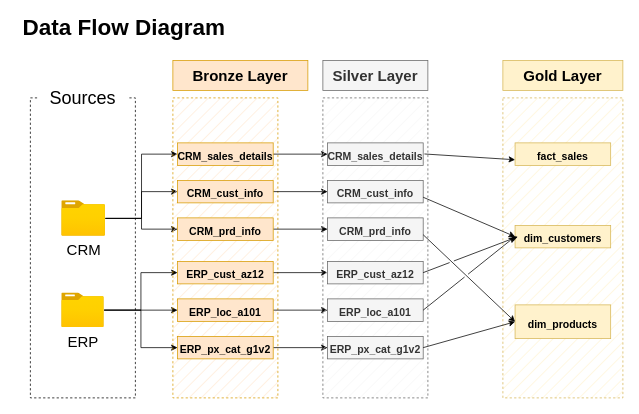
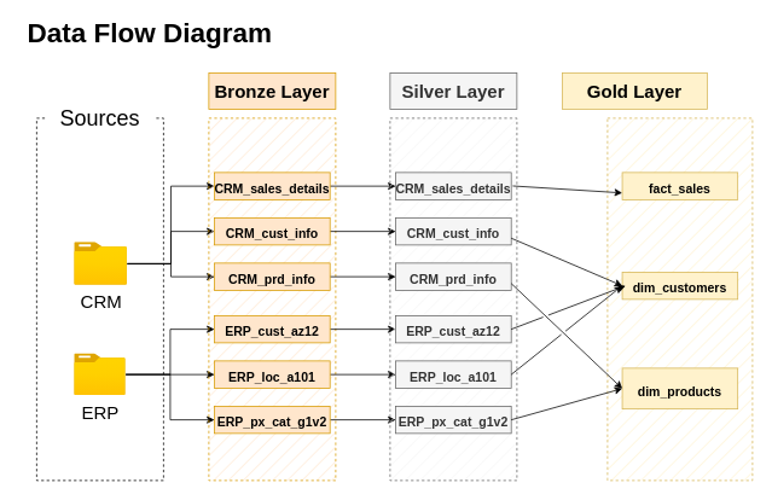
  <mxCell id="0" />
  <mxCell id="1" parent="0" />
  <mxCell id="2" value="Data Flow Diagram" style="text;html=1;align=center;verticalAlign=middle;whiteSpace=wrap;rounded=0;fontSize=30;fontStyle=1" parent="1" vertex="1"><mxGeometry x="20" y="20" width="290" height="30" as="geometry" /></mxCell>
  <mxCell id="3" value="" style="rounded=0;whiteSpace=wrap;html=1;dashed=1;fillColor=none;" parent="1" vertex="1"><mxGeometry x="40" y="130" width="140" height="400" as="geometry" /></mxCell>
  <mxCell id="4" value="Sources" style="rounded=0;whiteSpace=wrap;html=1;fontSize=24;strokeColor=none;" parent="1" vertex="1"><mxGeometry x="50" y="120" width="120" height="20" as="geometry" /></mxCell>
  <mxCell id="5" style="edgeStyle=orthogonalEdgeStyle;rounded=0;orthogonalLoop=1;jettySize=auto;html=1;" parent="1" source="8" target="18" edge="1"><mxGeometry relative="1" as="geometry" /></mxCell>
  <mxCell id="6" style="edgeStyle=orthogonalEdgeStyle;rounded=0;orthogonalLoop=1;jettySize=auto;html=1;entryX=0;entryY=0.5;entryDx=0;entryDy=0;" parent="1" source="8" target="16" edge="1"><mxGeometry relative="1" as="geometry" /></mxCell>
  <mxCell id="7" style="edgeStyle=orthogonalEdgeStyle;rounded=0;orthogonalLoop=1;jettySize=auto;html=1;entryX=0;entryY=0.5;entryDx=0;entryDy=0;" parent="1" source="8" target="20" edge="1"><mxGeometry relative="1" as="geometry" /></mxCell>
  <mxCell id="8" value="&lt;font style=&quot;font-size: 20px;&quot;&gt;CRM&lt;/font&gt;" style="image;aspect=fixed;html=1;points=[];align=center;fontSize=12;image=img/lib/azure2/general/Folder_Blank.svg;" parent="1" vertex="1"><mxGeometry x="81.66" y="267" width="58.34" height="47.35" as="geometry" /></mxCell>
  <mxCell id="9" style="edgeStyle=orthogonalEdgeStyle;rounded=0;orthogonalLoop=1;jettySize=auto;html=1;entryX=0;entryY=0.5;entryDx=0;entryDy=0;" parent="1" source="12" target="24" edge="1"><mxGeometry relative="1" as="geometry" /></mxCell>
  <mxCell id="10" style="edgeStyle=orthogonalEdgeStyle;rounded=0;orthogonalLoop=1;jettySize=auto;html=1;entryX=0;entryY=0.5;entryDx=0;entryDy=0;" parent="1" source="12" target="22" edge="1"><mxGeometry relative="1" as="geometry" /></mxCell>
  <mxCell id="11" style="edgeStyle=orthogonalEdgeStyle;rounded=0;orthogonalLoop=1;jettySize=auto;html=1;entryX=0;entryY=0.5;entryDx=0;entryDy=0;" parent="1" source="12" target="26" edge="1"><mxGeometry relative="1" as="geometry" /></mxCell>
  <mxCell id="12" value="&lt;font style=&quot;font-size: 20px;&quot;&gt;ERP&lt;/font&gt;" style="image;aspect=fixed;html=1;points=[];align=center;fontSize=12;image=img/lib/azure2/general/Folder_Blank.svg;" parent="1" vertex="1"><mxGeometry x="81.66" y="390" width="56.68" height="46" as="geometry" /></mxCell>
  <mxCell id="13" value="" style="rounded=0;whiteSpace=wrap;html=1;strokeColor=#d79b00;dashed=1;fillColor=#ffe6cc;fillStyle=hatch;" parent="1" vertex="1"><mxGeometry x="230" y="130" width="140" height="400" as="geometry" /></mxCell>
- <mxCell id="14" value="&lt;b&gt;Bronze Layer&lt;/b&gt;" style="rounded=0;whiteSpace=wrap;html=1;fillColor=#ffe6cc;strokeColor=#d79b00;fontSize=20;" parent="1" vertex="1"><mxGeometry x="230" y="80" width="180" height="40" as="geometry" /></mxCell>
+ <mxCell id="14" value="&lt;b&gt;Bronze Layer&lt;/b&gt;" style="rounded=0;whiteSpace=wrap;html=1;fillColor=#ffe6cc;strokeColor=#d79b00;fontSize=20;" parent="1" vertex="1"><mxGeometry x="230" y="80" width="140" height="40" as="geometry" /></mxCell>
  <mxCell id="15" style="edgeStyle=orthogonalEdgeStyle;rounded=0;orthogonalLoop=1;jettySize=auto;html=1;entryX=0;entryY=0.5;entryDx=0;entryDy=0;" parent="1" source="16" target="29" edge="1"><mxGeometry relative="1" as="geometry" /></mxCell>
  <mxCell id="16" value="&lt;b&gt;&lt;font style=&quot;font-size: 14px;&quot;&gt;CRM_sales_details&lt;/font&gt;&lt;/b&gt;" style="rounded=0;whiteSpace=wrap;html=1;fillColor=#ffe6cc;strokeColor=#d79b00;fontSize=20;" parent="1" vertex="1"><mxGeometry x="236.25" y="190" width="127.5" height="30" as="geometry" /></mxCell>
  <mxCell id="17" style="edgeStyle=orthogonalEdgeStyle;rounded=0;orthogonalLoop=1;jettySize=auto;html=1;entryX=0;entryY=0.5;entryDx=0;entryDy=0;" parent="1" source="18" target="30" edge="1"><mxGeometry relative="1" as="geometry" /></mxCell>
  <mxCell id="18" value="&lt;b&gt;&lt;font style=&quot;font-size: 14px;&quot;&gt;CRM_cust_info&lt;/font&gt;&lt;/b&gt;" style="rounded=0;whiteSpace=wrap;html=1;fillColor=#ffe6cc;strokeColor=#d79b00;fontSize=20;" parent="1" vertex="1"><mxGeometry x="236.25" y="240" width="127.5" height="30" as="geometry" /></mxCell>
  <mxCell id="19" style="edgeStyle=orthogonalEdgeStyle;rounded=0;orthogonalLoop=1;jettySize=auto;html=1;entryX=0;entryY=0.5;entryDx=0;entryDy=0;" parent="1" source="20" target="31" edge="1"><mxGeometry relative="1" as="geometry" /></mxCell>
  <mxCell id="20" value="&lt;b&gt;&lt;font style=&quot;font-size: 14px;&quot;&gt;CRM_prd_info&lt;/font&gt;&lt;/b&gt;" style="rounded=0;whiteSpace=wrap;html=1;fillColor=#ffe6cc;strokeColor=#d79b00;fontSize=20;" parent="1" vertex="1"><mxGeometry x="236.25" y="290" width="127.5" height="30" as="geometry" /></mxCell>
  <mxCell id="21" style="edgeStyle=orthogonalEdgeStyle;rounded=0;orthogonalLoop=1;jettySize=auto;html=1;entryX=0;entryY=0.5;entryDx=0;entryDy=0;" parent="1" source="22" target="32" edge="1"><mxGeometry relative="1" as="geometry" /></mxCell>
  <mxCell id="22" value="&lt;b&gt;&lt;font style=&quot;font-size: 14px;&quot;&gt;ERP_cust_az12&lt;/font&gt;&lt;/b&gt;" style="rounded=0;whiteSpace=wrap;html=1;fillColor=#ffe6cc;strokeColor=#d79b00;fontSize=20;" parent="1" vertex="1"><mxGeometry x="236.25" y="348" width="127.5" height="30" as="geometry" /></mxCell>
  <mxCell id="23" style="edgeStyle=orthogonalEdgeStyle;rounded=0;orthogonalLoop=1;jettySize=auto;html=1;entryX=0;entryY=0.5;entryDx=0;entryDy=0;" parent="1" source="24" target="33" edge="1"><mxGeometry relative="1" as="geometry" /></mxCell>
  <mxCell id="24" value="&lt;b&gt;&lt;font style=&quot;font-size: 14px;&quot;&gt;ERP_loc_a101&lt;/font&gt;&lt;/b&gt;" style="rounded=0;whiteSpace=wrap;html=1;fillColor=#ffe6cc;strokeColor=#d79b00;fontSize=20;" parent="1" vertex="1"><mxGeometry x="236.25" y="398" width="127.5" height="30" as="geometry" /></mxCell>
  <mxCell id="25" style="edgeStyle=orthogonalEdgeStyle;rounded=0;orthogonalLoop=1;jettySize=auto;html=1;entryX=0;entryY=0.5;entryDx=0;entryDy=0;" parent="1" source="26" target="34" edge="1"><mxGeometry relative="1" as="geometry" /></mxCell>
  <mxCell id="26" value="&lt;span style=&quot;font-size: 14px;&quot;&gt;&lt;b&gt;ERP_px_cat_g1v2&lt;/b&gt;&lt;/span&gt;" style="rounded=0;whiteSpace=wrap;html=1;fillColor=#ffe6cc;strokeColor=#d79b00;fontSize=20;" parent="1" vertex="1"><mxGeometry x="236.25" y="448" width="127.5" height="30" as="geometry" /></mxCell>
  <mxCell id="27" value="" style="rounded=0;whiteSpace=wrap;html=1;strokeColor=#666666;dashed=1;fillColor=#f5f5f5;fillStyle=hatch;fontColor=#333333;" parent="1" vertex="1"><mxGeometry x="430" y="130" width="140" height="400" as="geometry" /></mxCell>
  <mxCell id="28" value="&lt;b&gt;Silver Layer&lt;/b&gt;" style="rounded=0;whiteSpace=wrap;html=1;fillColor=#f5f5f5;strokeColor=#666666;fontSize=20;fontColor=#333333;" parent="1" vertex="1"><mxGeometry x="430" y="80" width="140" height="40" as="geometry" /></mxCell>
  <mxCell id="29" value="&lt;b&gt;&lt;font style=&quot;font-size: 14px;&quot;&gt;CRM_sales_details&lt;/font&gt;&lt;/b&gt;" style="rounded=0;whiteSpace=wrap;html=1;fillColor=#f5f5f5;strokeColor=#666666;fontSize=20;fontColor=#333333;" parent="1" vertex="1"><mxGeometry x="436.25" y="190" width="127.5" height="30" as="geometry" /></mxCell>
  <mxCell id="30" value="&lt;b&gt;&lt;font style=&quot;font-size: 14px;&quot;&gt;CRM_cust_info&lt;/font&gt;&lt;/b&gt;" style="rounded=0;whiteSpace=wrap;html=1;fillColor=#f5f5f5;strokeColor=#666666;fontSize=20;fontColor=#333333;" parent="1" vertex="1"><mxGeometry x="436.25" y="240" width="127.5" height="30" as="geometry" /></mxCell>
  <mxCell id="31" value="&lt;b&gt;&lt;font style=&quot;font-size: 14px;&quot;&gt;CRM_prd_info&lt;/font&gt;&lt;/b&gt;" style="rounded=0;whiteSpace=wrap;html=1;fillColor=#f5f5f5;strokeColor=#666666;fontSize=20;fontColor=#333333;" parent="1" vertex="1"><mxGeometry x="436.25" y="290" width="127.5" height="30" as="geometry" /></mxCell>
  <mxCell id="32" value="&lt;b&gt;&lt;font style=&quot;font-size: 14px;&quot;&gt;ERP_cust_az12&lt;/font&gt;&lt;/b&gt;" style="rounded=0;whiteSpace=wrap;html=1;fillColor=#f5f5f5;strokeColor=#666666;fontSize=20;fontColor=#333333;" parent="1" vertex="1"><mxGeometry x="436.25" y="348" width="127.5" height="30" as="geometry" /></mxCell>
  <mxCell id="33" value="&lt;b&gt;&lt;font style=&quot;font-size: 14px;&quot;&gt;ERP_loc_a101&lt;/font&gt;&lt;/b&gt;" style="rounded=0;whiteSpace=wrap;html=1;fillColor=#f5f5f5;strokeColor=#666666;fontSize=20;fontColor=#333333;" parent="1" vertex="1"><mxGeometry x="436.25" y="398" width="127.5" height="30" as="geometry" /></mxCell>
  <mxCell id="34" value="&lt;span style=&quot;font-size: 14px;&quot;&gt;&lt;b&gt;ERP_px_cat_g1v2&lt;/b&gt;&lt;/span&gt;" style="rounded=0;whiteSpace=wrap;html=1;fillColor=#f5f5f5;strokeColor=#666666;fontSize=20;fontColor=#333333;" parent="1" vertex="1"><mxGeometry x="436.25" y="448" width="127.5" height="30" as="geometry" /></mxCell>
  <mxCell id="35" value="" style="rounded=0;whiteSpace=wrap;html=1;strokeColor=#d6b656;dashed=1;fillColor=#fff2cc;fillStyle=hatch;" vertex="1" parent="1"><mxGeometry x="670" y="130" width="160" height="400" as="geometry" /></mxCell>
- <mxCell id="36" value="&lt;b&gt;Gold Layer&lt;/b&gt;" style="rounded=0;whiteSpace=wrap;html=1;fillColor=#fff2cc;strokeColor=#d6b656;fontSize=20;" vertex="1" parent="1"><mxGeometry x="670" y="80" width="160" height="40" as="geometry" /></mxCell>
+ <mxCell id="36" value="&lt;b&gt;Gold Layer&lt;/b&gt;" style="rounded=0;whiteSpace=wrap;html=1;fillColor=#fff2cc;strokeColor=#d6b656;fontSize=20;" vertex="1" parent="1"><mxGeometry x="620" y="80" width="160" height="40" as="geometry" /></mxCell>
  <mxCell id="37" value="&lt;b&gt;&lt;font style=&quot;font-size: 14px;&quot;&gt;fact_sales&lt;/font&gt;&lt;/b&gt;" style="rounded=0;whiteSpace=wrap;html=1;fillColor=#fff2cc;strokeColor=#d6b656;fontSize=20;" vertex="1" parent="1"><mxGeometry x="686.25" y="190" width="127.5" height="30" as="geometry" /></mxCell>
  <mxCell id="38" value="&lt;b&gt;&lt;font style=&quot;font-size: 14px;&quot;&gt;dim_customers&lt;/font&gt;&lt;/b&gt;" style="rounded=0;whiteSpace=wrap;html=1;fillColor=#fff2cc;strokeColor=#d6b656;fontSize=20;" vertex="1" parent="1"><mxGeometry x="686.25" y="300" width="127.5" height="30" as="geometry" /></mxCell>
  <mxCell id="39" value="&lt;b&gt;&lt;font style=&quot;font-size: 14px;&quot;&gt;dim_products&lt;/font&gt;&lt;/b&gt;" style="rounded=0;whiteSpace=wrap;html=1;fillColor=#fff2cc;strokeColor=#d6b656;fontSize=20;" vertex="1" parent="1"><mxGeometry x="686.25" y="406" width="127.5" height="45" as="geometry" /></mxCell>
  <mxCell id="40" value="" style="endArrow=classic;html=1;rounded=0;exitX=0.967;exitY=0.187;exitDx=0;exitDy=0;exitPerimeter=0;entryX=0;entryY=0.75;entryDx=0;entryDy=0;jumpStyle=gap;" edge="1" parent="1" source="27" target="37"><mxGeometry width="50" height="50" relative="1" as="geometry"><mxPoint x="580" y="230" as="sourcePoint" /><mxPoint x="630" y="180" as="targetPoint" /></mxGeometry></mxCell>
  <mxCell id="41" value="" style="endArrow=classic;html=1;rounded=0;exitX=1;exitY=0.75;exitDx=0;exitDy=0;entryX=0;entryY=0.5;entryDx=0;entryDy=0;jumpStyle=gap;" edge="1" parent="1" source="30" target="38"><mxGeometry width="50" height="50" relative="1" as="geometry"><mxPoint x="590" y="282" as="sourcePoint" /><mxPoint x="640" y="232" as="targetPoint" /></mxGeometry></mxCell>
  <mxCell id="42" value="" style="endArrow=classic;html=1;rounded=0;exitX=1;exitY=0.75;exitDx=0;exitDy=0;entryX=0;entryY=0.5;entryDx=0;entryDy=0;jumpStyle=gap;" edge="1" parent="1" source="31" target="39"><mxGeometry width="50" height="50" relative="1" as="geometry"><mxPoint x="590" y="326" as="sourcePoint" /><mxPoint x="712" y="378" as="targetPoint" /></mxGeometry></mxCell>
  <mxCell id="43" value="" style="endArrow=classic;html=1;rounded=0;exitX=1;exitY=0.5;exitDx=0;exitDy=0;jumpStyle=gap;" edge="1" parent="1" source="32"><mxGeometry width="50" height="50" relative="1" as="geometry"><mxPoint x="570" y="359" as="sourcePoint" /><mxPoint x="690" y="315" as="targetPoint" /></mxGeometry></mxCell>
  <mxCell id="44" value="" style="endArrow=classic;html=1;rounded=0;exitX=1;exitY=0.5;exitDx=0;exitDy=0;entryX=0;entryY=0.5;entryDx=0;entryDy=0;jumpStyle=gap;" edge="1" parent="1" source="33" target="38"><mxGeometry width="50" height="50" relative="1" as="geometry"><mxPoint x="600" y="448" as="sourcePoint" /><mxPoint x="721" y="456" as="targetPoint" /></mxGeometry></mxCell>
  <mxCell id="45" value="" style="endArrow=classic;html=1;rounded=0;exitX=1;exitY=0.5;exitDx=0;exitDy=0;entryX=0;entryY=0.5;entryDx=0;entryDy=0;jumpStyle=gap;" edge="1" parent="1" source="34" target="39"><mxGeometry width="50" height="50" relative="1" as="geometry"><mxPoint x="590" y="470" as="sourcePoint" /><mxPoint x="711" y="478" as="targetPoint" /></mxGeometry></mxCell>
